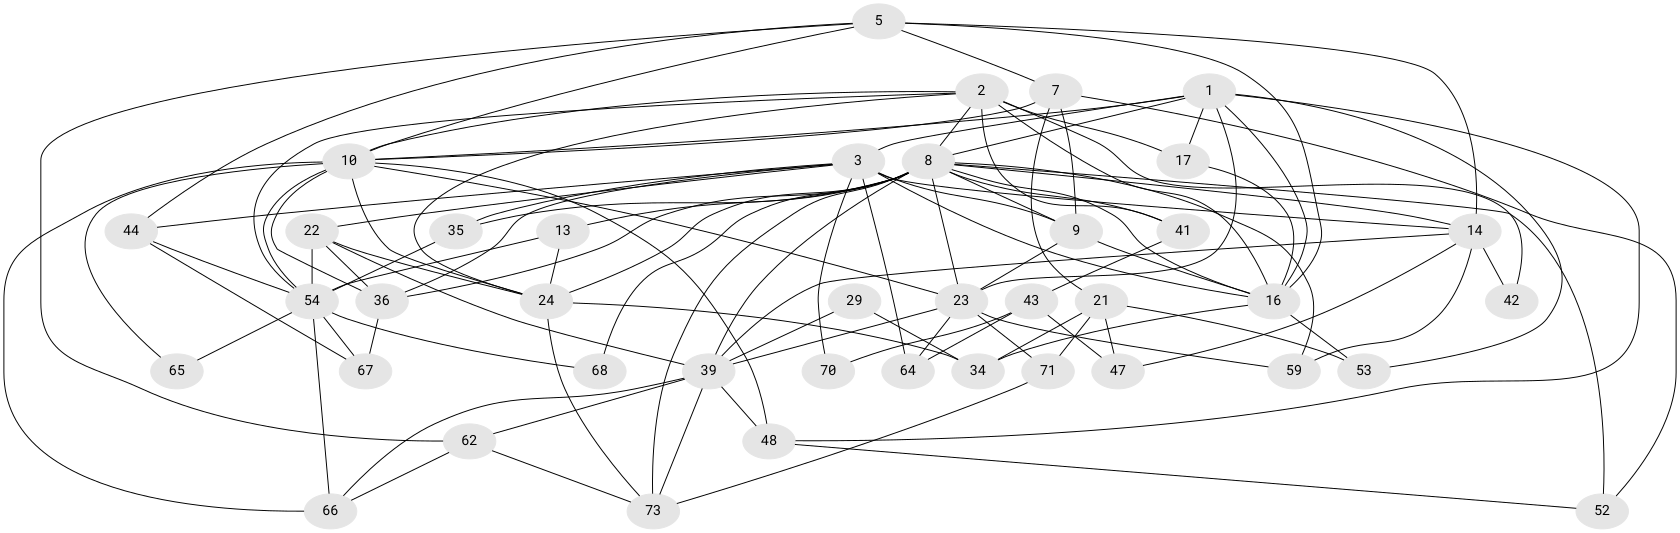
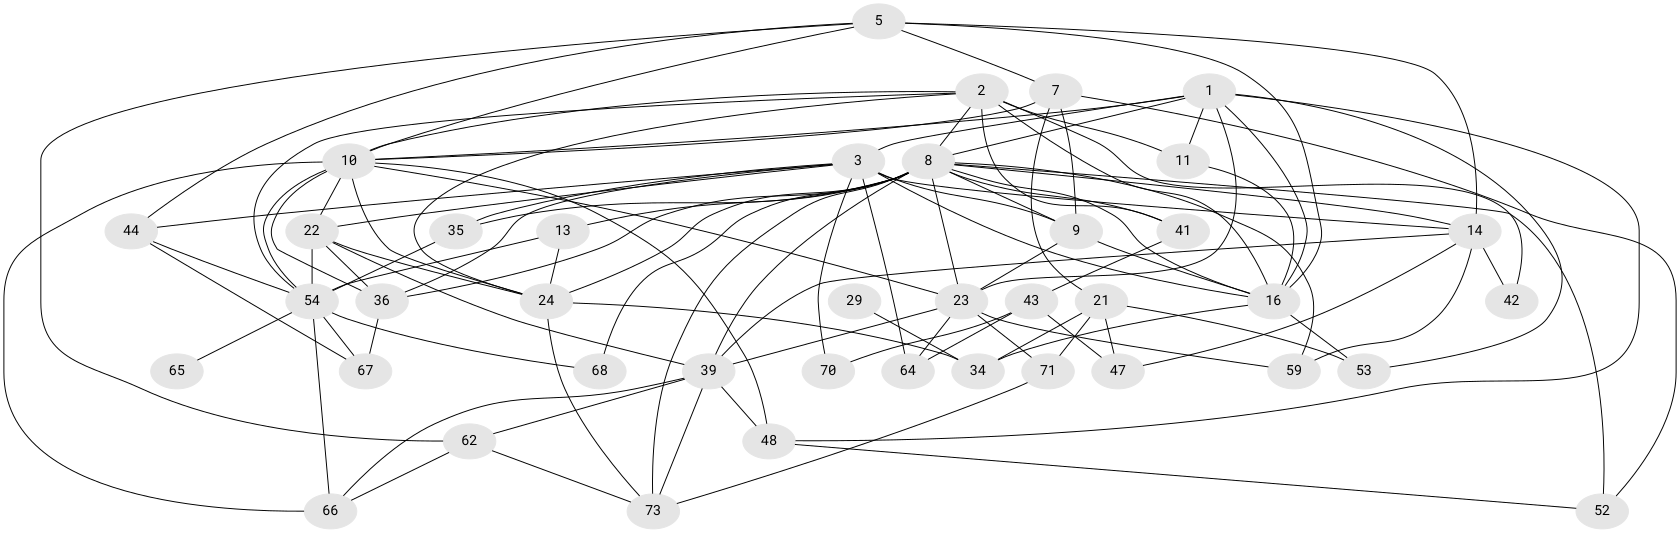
  graph {
    fontname="Roboto Mono"
    node [color=gray90 fontname="Roboto Mono" style=filled]
    edge [fontname="Roboto Mono"]
    1 [super="+30"]
    3 [super="+49+6"]
    8 [super="+17+18+26+12+19"]
    10 [super="+60+40"]
-   11 [label=17]
+   11
    16 [super="+28+45"]
    23 [super="+31"]
    48 [super="+76"]
    n9 [label=53 super="+63"]
    9 [super="+33"]
    14 [super="+25"]
    22 [super="+80"]
    35
    36
    44 [super="+75+53"]
    64
    70
    24 [super="+27"]
    41
    39 [super="+79+50"]
    52
    13
    59
    68
    73
    54 [super="+57"]
    65
    66
    34 [super="+46"]
    71
    2 [super="+4"]
    42
    43
    67
    47
    62
    5 [super="+58"]
    7 [super="+15"]
    21
    29
    1 -- 3
    1 -- 8 [weight=2]
    1 -- 10
    1 -- 11
    1 -- 16
    1 -- 23 [weight=2]
    1 -- 48
    1 -- n9
    3 -- 16
    3 -- 9
    3 -- 14 [weight=2]
    3 -- 22
    3 -- 35
    3 -- 36
    3 -- 44
    3 -- 64 [weight=2]
    3 -- 70
    8 -- 16
    8 -- 23
    8 -- 9
    8 -- 14
    8 -- 35
    8 -- 36
    8 -- 24
    8 -- 41
    8 -- 39
    8 -- 52
    8 -- 13
    8 -- 59
    8 -- 68
    8 -- 73
    10 -- 23 [weight=2]
    10 -- 48
    10 -- 36
    10 -- 24
    10 -- 54
-   10 -- 65
+   10 -- 22
    10 -- 66 [weight=2]
    11 -- 16
    16 -- n9
    16 -- 34
    23 -- 64
    23 -- 39 [weight=2]
    23 -- 59
    23 -- 71
    48 -- 52
    9 -- 16
    9 -- 23
    14 -- 39 [weight=2]
    14 -- 59
    14 -- 42
    14 -- 47
    22 -- 36
    22 -- 24
    22 -- 39
    22 -- 54 [weight=2]
    35 -- 54
    36 -- 67
    44 -- 54
    44 -- 67
    24 -- 73
    24 -- 34
    41 -- 43
    39 -- 48
    39 -- 73
    39 -- 66 [weight=2]
    39 -- 62
    13 -- 24
    13 -- 54
    54 -- 68
    54 -- 65
    54 -- 66
    54 -- 67
    71 -- 73
    2 -- 8
    2 -- 10
    2 -- 11
    2 -- 16
    2 -- 24
    2 -- 41 [weight=2]
    2 -- 54
    2 -- 42
    43 -- 64
    43 -- 70
    43 -- 47
    62 -- 73
    62 -- 66
    5 -- 10
    5 -- 16
    5 -- 14
    5 -- 44
    5 -- 62
    5 -- 7
    7 -- 10
    7 -- 9
    7 -- 52
    7 -- 21
    21 -- n9
    21 -- 34
    21 -- 71
    21 -- 47
-   29 -- 39
    29 -- 34
  }
